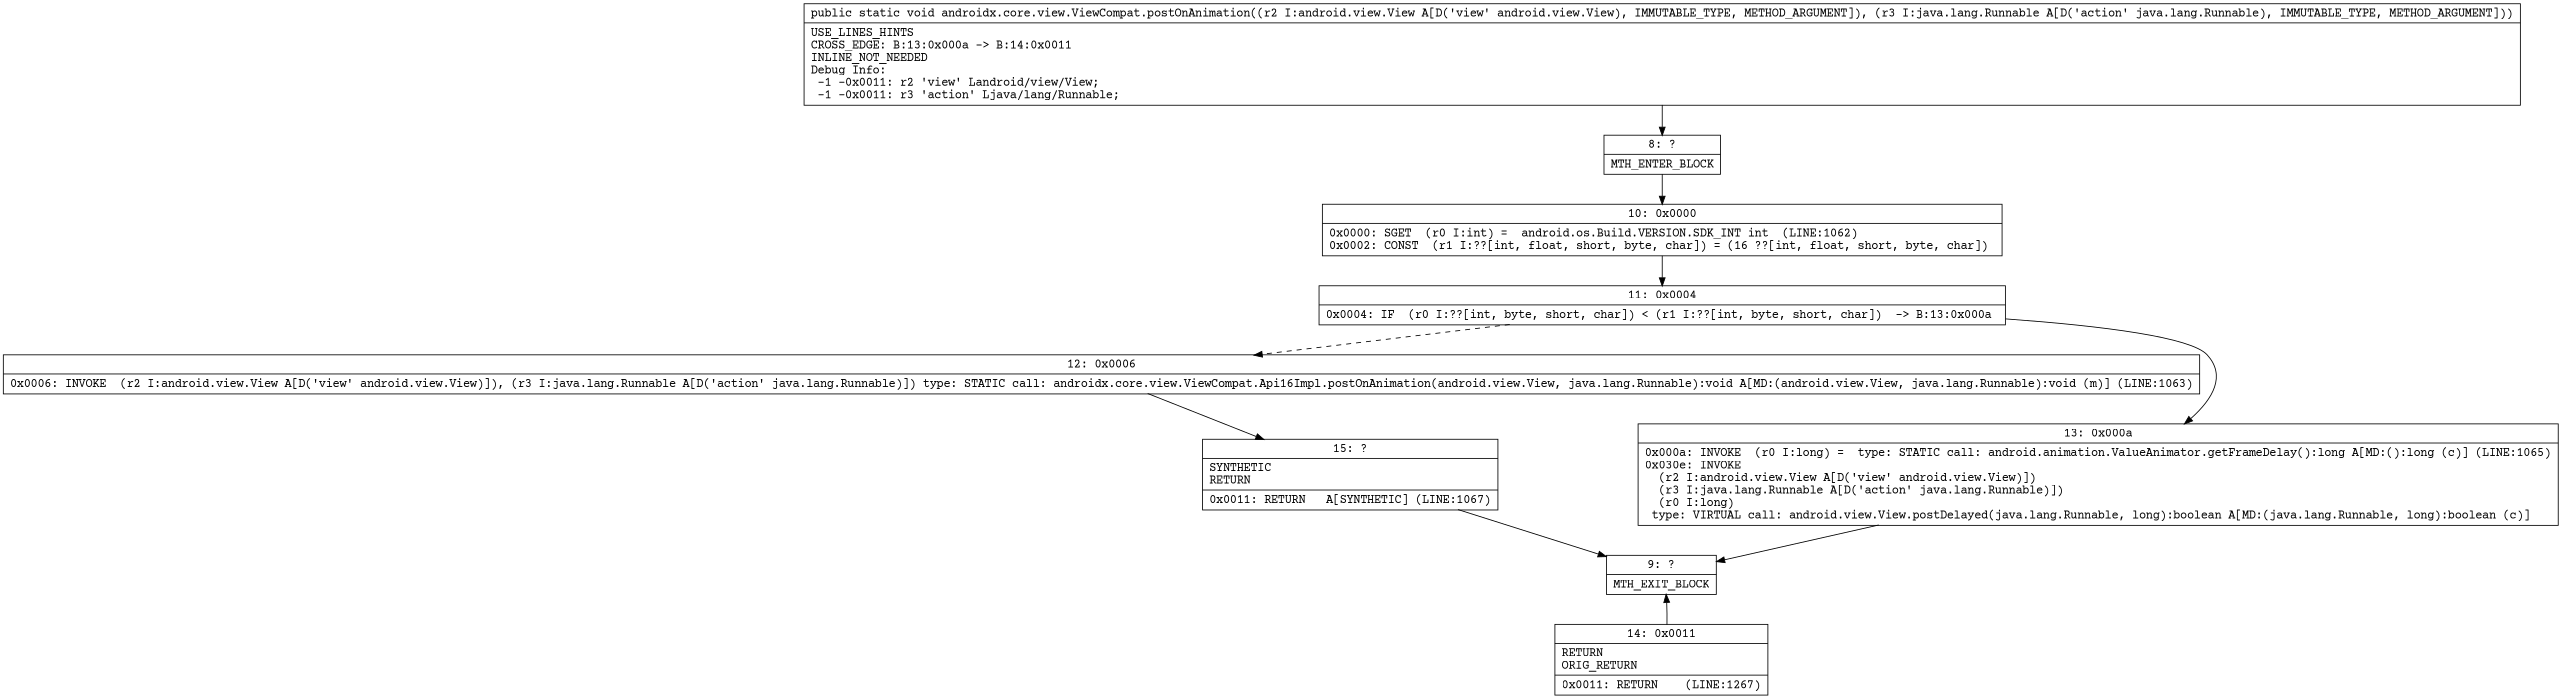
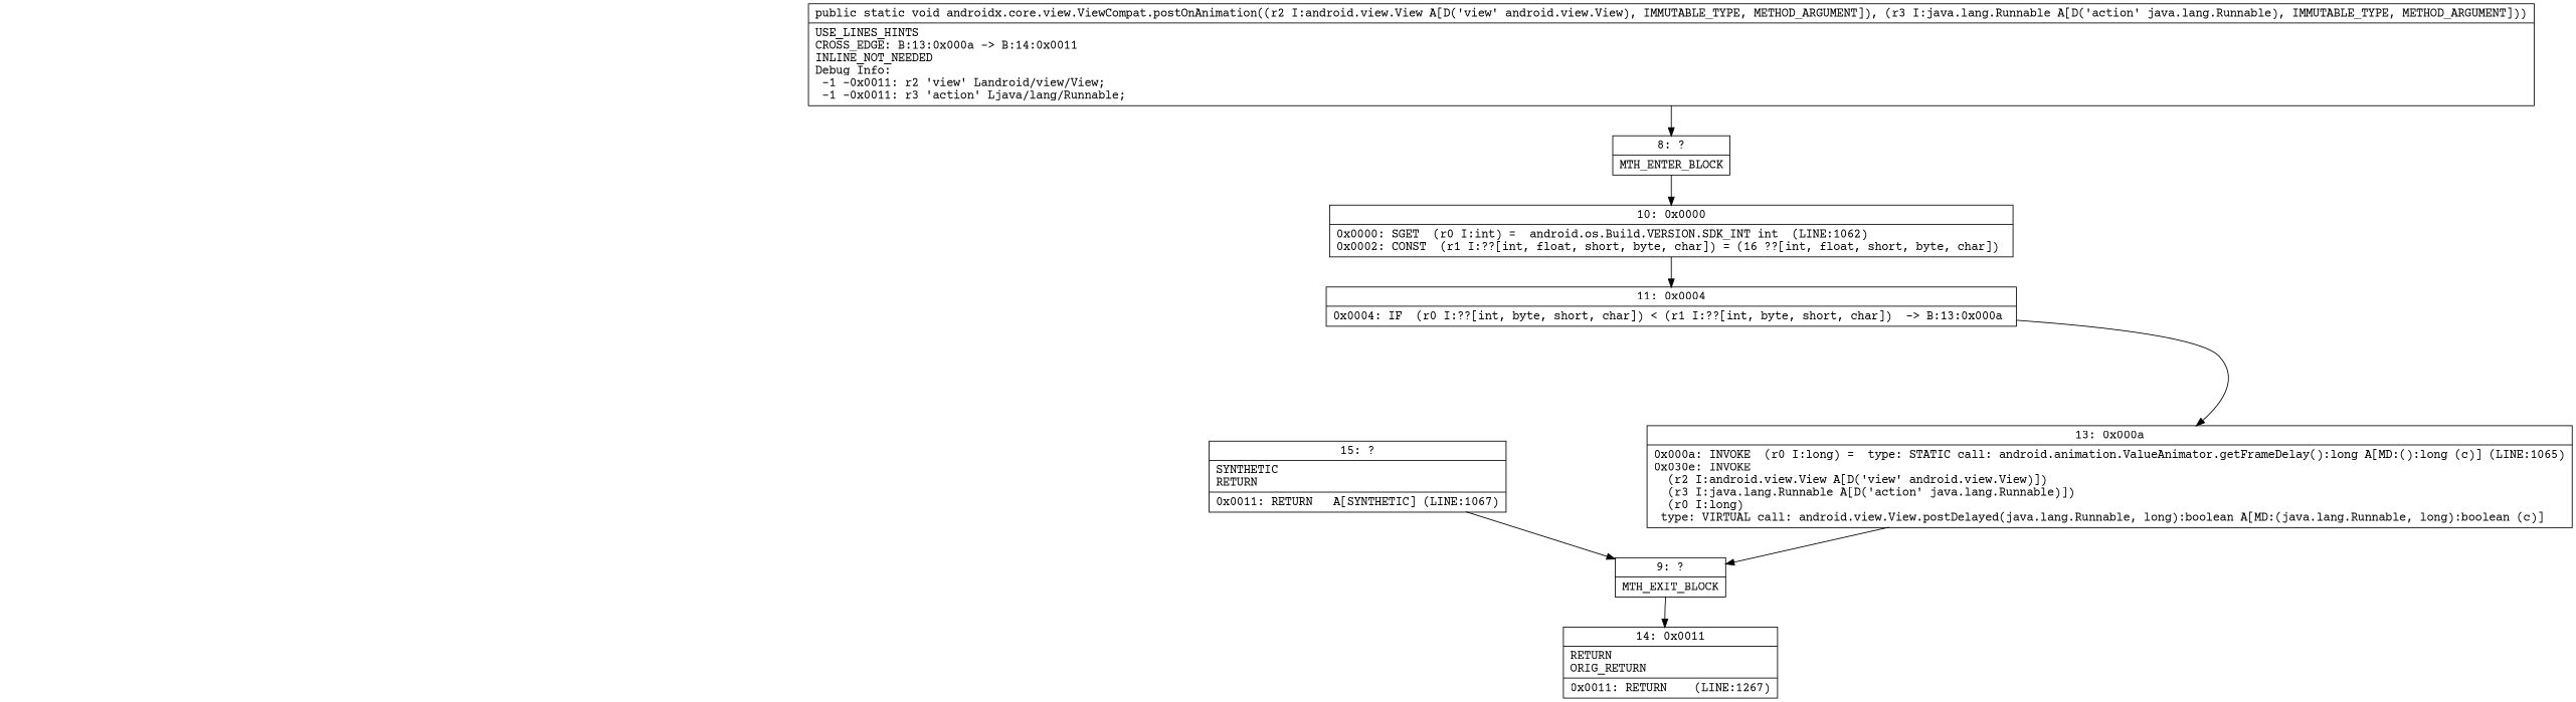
  digraph {
    fontname="Courier Prime"
    node [fontname="Courier Prime" shape=record]
    edge [fontname="Courier Prime"]
    n1 [label="{8\:\ ?|MTH_ENTER_BLOCK\l}"]
    n2 [label="{10\:\ 0x0000|0x0000: SGET  (r0 I:int) =  android.os.Build.VERSION.SDK_INT int  (LINE:1062)\l0x0002: CONST  (r1 I:??[int, float, short, byte, char]) = (16 ??[int, float, short, byte, char]) \l}"]
    n3 [label="{11\:\ 0x0004|0x0004: IF  (r0 I:??[int, byte, short, char]) \< (r1 I:??[int, byte, short, char])  \-\> B:13:0x000a \l}"]
-   n4 [label="{12\:\ 0x0006|0x0006: INVOKE  (r2 I:android.view.View A[D('view' android.view.View)]), (r3 I:java.lang.Runnable A[D('action' java.lang.Runnable)]) type: STATIC call: androidx.core.view.ViewCompat.Api16Impl.postOnAnimation(android.view.View, java.lang.Runnable):void A[MD:(android.view.View, java.lang.Runnable):void (m)] (LINE:1063)\l}"]
    n5 [label="{13\:\ 0x000a|0x000a: INVOKE  (r0 I:long) =  type: STATIC call: android.animation.ValueAnimator.getFrameDelay():long A[MD:():long (c)] (LINE:1065)\l0x030e: INVOKE  \l  (r2 I:android.view.View A[D('view' android.view.View)])\l  (r3 I:java.lang.Runnable A[D('action' java.lang.Runnable)])\l  (r0 I:long)\l type: VIRTUAL call: android.view.View.postDelayed(java.lang.Runnable, long):boolean A[MD:(java.lang.Runnable, long):boolean (c)]\l}"]
    n6 [label="{15\:\ ?|SYNTHETIC\lRETURN\l|0x0011: RETURN   A[SYNTHETIC] (LINE:1067)\l}"]
    n7 [label="{9\:\ ?|MTH_EXIT_BLOCK\l}"]
    n8 [label="{14\:\ 0x0011|RETURN\lORIG_RETURN\l|0x0011: RETURN    (LINE:1267)\l}"]
    n9 [label="{public static void androidx.core.view.ViewCompat.postOnAnimation((r2 I:android.view.View A[D('view' android.view.View), IMMUTABLE_TYPE, METHOD_ARGUMENT]), (r3 I:java.lang.Runnable A[D('action' java.lang.Runnable), IMMUTABLE_TYPE, METHOD_ARGUMENT]))  | USE_LINES_HINTS\lCROSS_EDGE: B:13:0x000a \-\> B:14:0x0011\lINLINE_NOT_NEEDED\lDebug Info:\l  \-1 \-0x0011: r2 'view' Landroid\/view\/View;\l  \-1 \-0x0011: r3 'action' Ljava\/lang\/Runnable;\l}"]
    n1 -> n2
    n2 -> n3
-   n3 -> n4 [style=dashed]
    n3 -> n5
-   n4 -> n6
    n5 -> n7
    n6 -> n7
-   n8 -> n7
+   n7 -> n8
    n9 -> n1
  }
